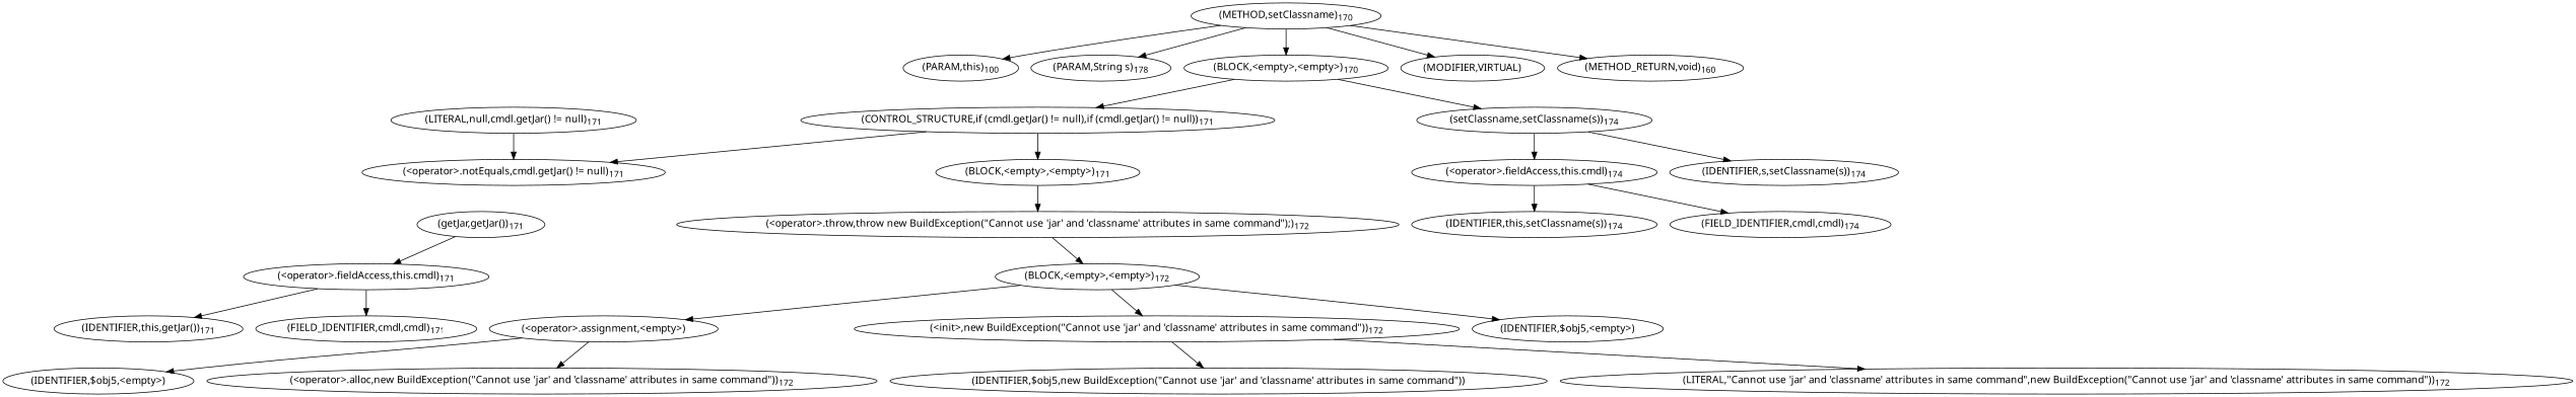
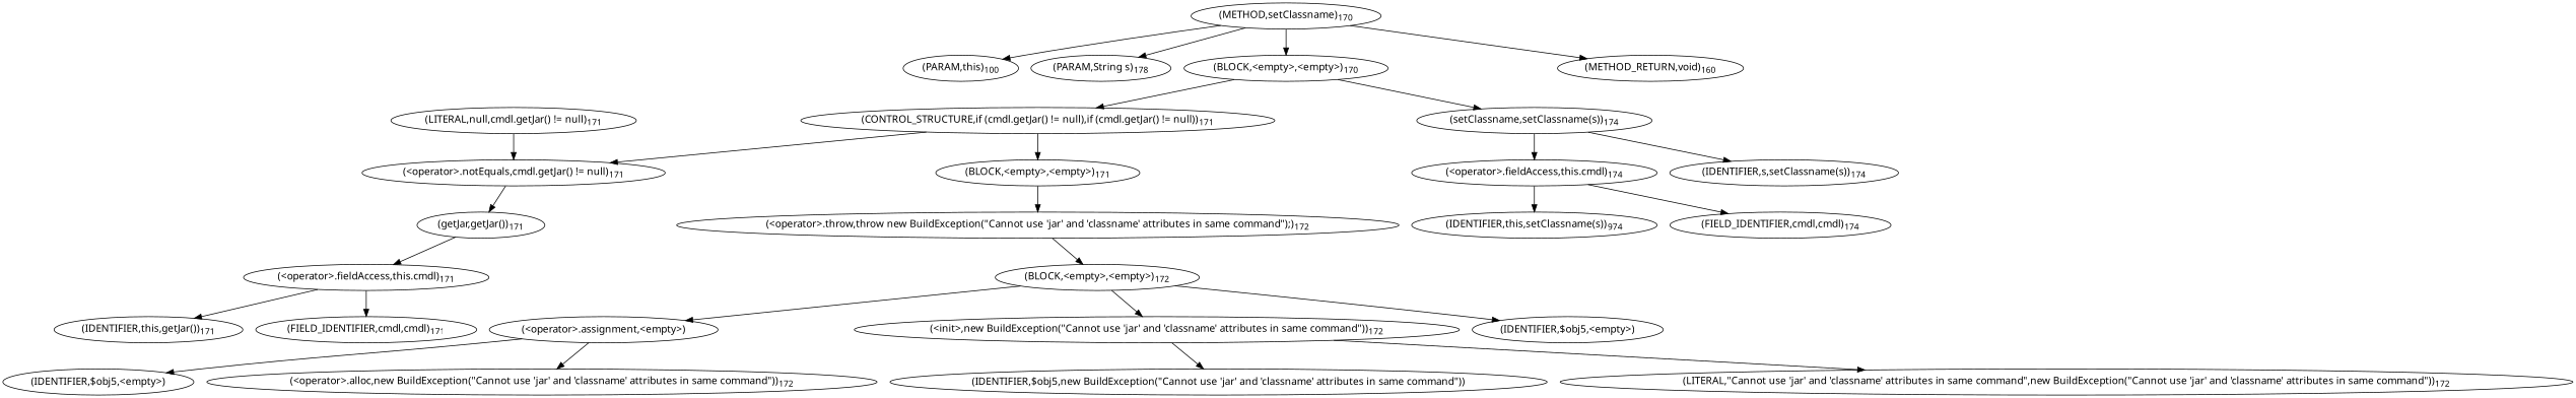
  digraph {
    fontname="Noto Sans"
    node [fontname="Noto Sans"]
    edge [fontname="Noto Sans"]
    n1 [label=<(METHOD,setClassname)<SUB>170</SUB>>]
    n2 [label=<(PARAM,this)<SUB>100</SUB>>]
    n3 [label=<(PARAM,String s)<SUB>178</SUB>>]
    n4 [label=<(BLOCK,&lt;empty&gt;,&lt;empty&gt;)<SUB>170</SUB>>]
-   n5 [label=<(MODIFIER,VIRTUAL)>]
    n6 [label=<(METHOD_RETURN,void)<SUB>160</SUB>>]
    n7 [label=<(CONTROL_STRUCTURE,if (cmdl.getJar() != null),if (cmdl.getJar() != null))<SUB>171</SUB>>]
    n8 [label=<(setClassname,setClassname(s))<SUB>174</SUB>>]
    n9 [label=<(&lt;operator&gt;.notEquals,cmdl.getJar() != null)<SUB>171</SUB>>]
    n10 [label=<(BLOCK,&lt;empty&gt;,&lt;empty&gt;)<SUB>171</SUB>>]
    n11 [label=<(&lt;operator&gt;.fieldAccess,this.cmdl)<SUB>174</SUB>>]
    n12 [label=<(IDENTIFIER,s,setClassname(s))<SUB>174</SUB>>]
    n13 [label=<(getJar,getJar())<SUB>171</SUB>>]
    n14 [label=<(&lt;operator&gt;.throw,throw new BuildException(&quot;Cannot use 'jar' and 'classname' attributes in same command&quot;);)<SUB>172</SUB>>]
    n15 [label=<(&lt;operator&gt;.fieldAccess,this.cmdl)<SUB>171</SUB>>]
    n16 [label=<(LITERAL,null,cmdl.getJar() != null)<SUB>171</SUB>>]
    n17 [label=<(IDENTIFIER,this,getJar())<SUB>171</SUB>>]
    n18 [label=<(FIELD_IDENTIFIER,cmdl,cmdl)<SUB>171</SUB>>]
    n19 [label=<(BLOCK,&lt;empty&gt;,&lt;empty&gt;)<SUB>172</SUB>>]
    n20 [label=<(&lt;operator&gt;.assignment,&lt;empty&gt;)>]
    n21 [label=<(&lt;init&gt;,new BuildException(&quot;Cannot use 'jar' and 'classname' attributes in same command&quot;))<SUB>172</SUB>>]
    n22 [label=<(IDENTIFIER,$obj5,&lt;empty&gt;)>]
    n23 [label=<(IDENTIFIER,$obj5,&lt;empty&gt;)>]
    n24 [label=<(&lt;operator&gt;.alloc,new BuildException(&quot;Cannot use 'jar' and 'classname' attributes in same command&quot;))<SUB>172</SUB>>]
    n25 [label=<(IDENTIFIER,$obj5,new BuildException(&quot;Cannot use 'jar' and 'classname' attributes in same command&quot;))>]
    n26 [label=<(LITERAL,&quot;Cannot use 'jar' and 'classname' attributes in same command&quot;,new BuildException(&quot;Cannot use 'jar' and 'classname' attributes in same command&quot;))<SUB>172</SUB>>]
-   n27 [label=<(IDENTIFIER,this,setClassname(s))<SUB>174</SUB>>]
+   n27 [label=<(IDENTIFIER,this,setClassname(s))<SUB>974</SUB>>]
    n28 [label=<(FIELD_IDENTIFIER,cmdl,cmdl)<SUB>174</SUB>>]
    n1 -> n2
    n1 -> n3
    n1 -> n4
-   n1 -> n5
    n1 -> n6
    n4 -> n7
    n4 -> n8
    n7 -> n9
    n7 -> n10
    n8 -> n11
    n8 -> n12
+   n9 -> n13
    n10 -> n14
    n11 -> n27
    n11 -> n28
    n13 -> n15
    n14 -> n19
    n15 -> n17
    n15 -> n18
    n16 -> n9
    n19 -> n20
    n19 -> n21
    n19 -> n22
    n20 -> n23
    n20 -> n24
    n21 -> n25
    n21 -> n26
  }
